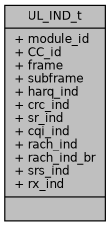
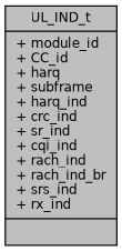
  digraph {
-   n1 [color=black fillcolor=grey75 fontcolor=black fontname=Helvetica fontsize=10 height=0.2 label="{UL_IND_t\n|+ module_id\l+ CC_id\l+ frame\l+ subframe\l+ harq_ind\l+ crc_ind\l+ sr_ind\l+ cqi_ind\l+ rach_ind\l+ rach_ind_br\l+ srs_ind\l+ rx_ind\l|}" shape=record style=filled width=0.4]
+   n1 [color=black fillcolor=grey75 fontcolor=black fontname=Helvetica fontsize=10 height=0.2 label="{UL_IND_t\n|+ module_id\l+ CC_id\l+ harq\l+ subframe\l+ harq_ind\l+ crc_ind\l+ sr_ind\l+ cqi_ind\l+ rach_ind\l+ rach_ind_br\l+ srs_ind\l+ rx_ind\l|}" shape=record style=filled width=0.4]
  }
